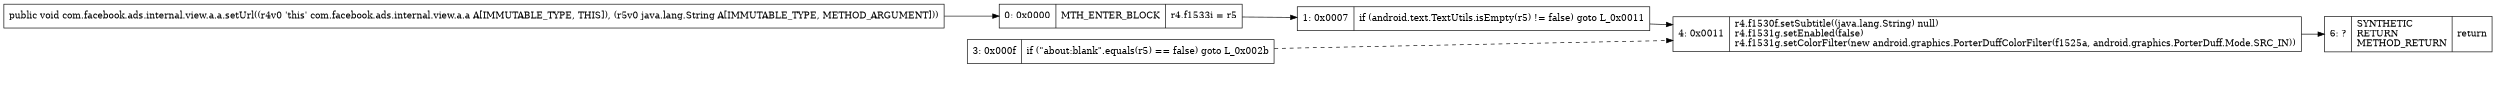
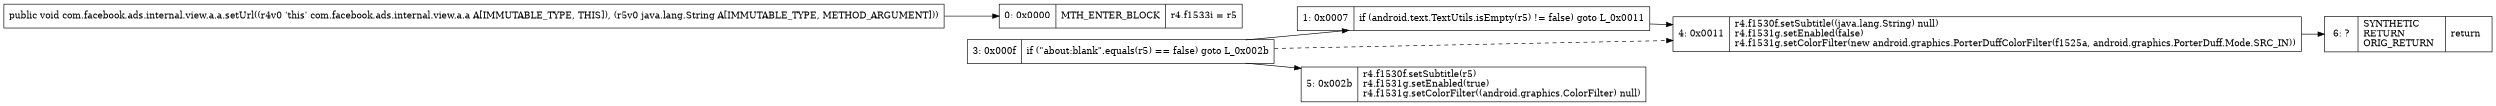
  digraph {
    rankdir=LR
    node [shape=record]
    n1 [label="{0\:\ 0x0000|MTH_ENTER_BLOCK\l|r4.f1533i = r5\l}"]
    n2 [label="{1\:\ 0x0007|if (android.text.TextUtils.isEmpty(r5) != false) goto L_0x0011\l}"]
    n3 [label="{4\:\ 0x0011|r4.f1530f.setSubtitle((java.lang.String) null)\lr4.f1531g.setEnabled(false)\lr4.f1531g.setColorFilter(new android.graphics.PorterDuffColorFilter(f1525a, android.graphics.PorterDuff.Mode.SRC_IN))\l}"]
-   n4 [label="{6\:\ ?|SYNTHETIC\lRETURN\lMETHOD_RETURN\l|return\l}"]
+   n4 [label="{6\:\ ?|SYNTHETIC\lRETURN\lORIG_RETURN\l|return\l}"]
    n5 [label="{3\:\ 0x000f|if (\"about:blank\".equals(r5) == false) goto L_0x002b\l}"]
+   n6 [label="{5\:\ 0x002b|r4.f1530f.setSubtitle(r5)\lr4.f1531g.setEnabled(true)\lr4.f1531g.setColorFilter((android.graphics.ColorFilter) null)\l}"]
    n7 [label="{public void com.facebook.ads.internal.view.a.a.setUrl((r4v0 'this' com.facebook.ads.internal.view.a.a A[IMMUTABLE_TYPE, THIS]), (r5v0 java.lang.String A[IMMUTABLE_TYPE, METHOD_ARGUMENT])) }"]
-   n1 -> n2
+   n5 -> n2
    n2 -> n3
    n3 -> n4
    n5 -> n3 [style=dashed]
+   n5 -> n6
    n7 -> n1
  }
